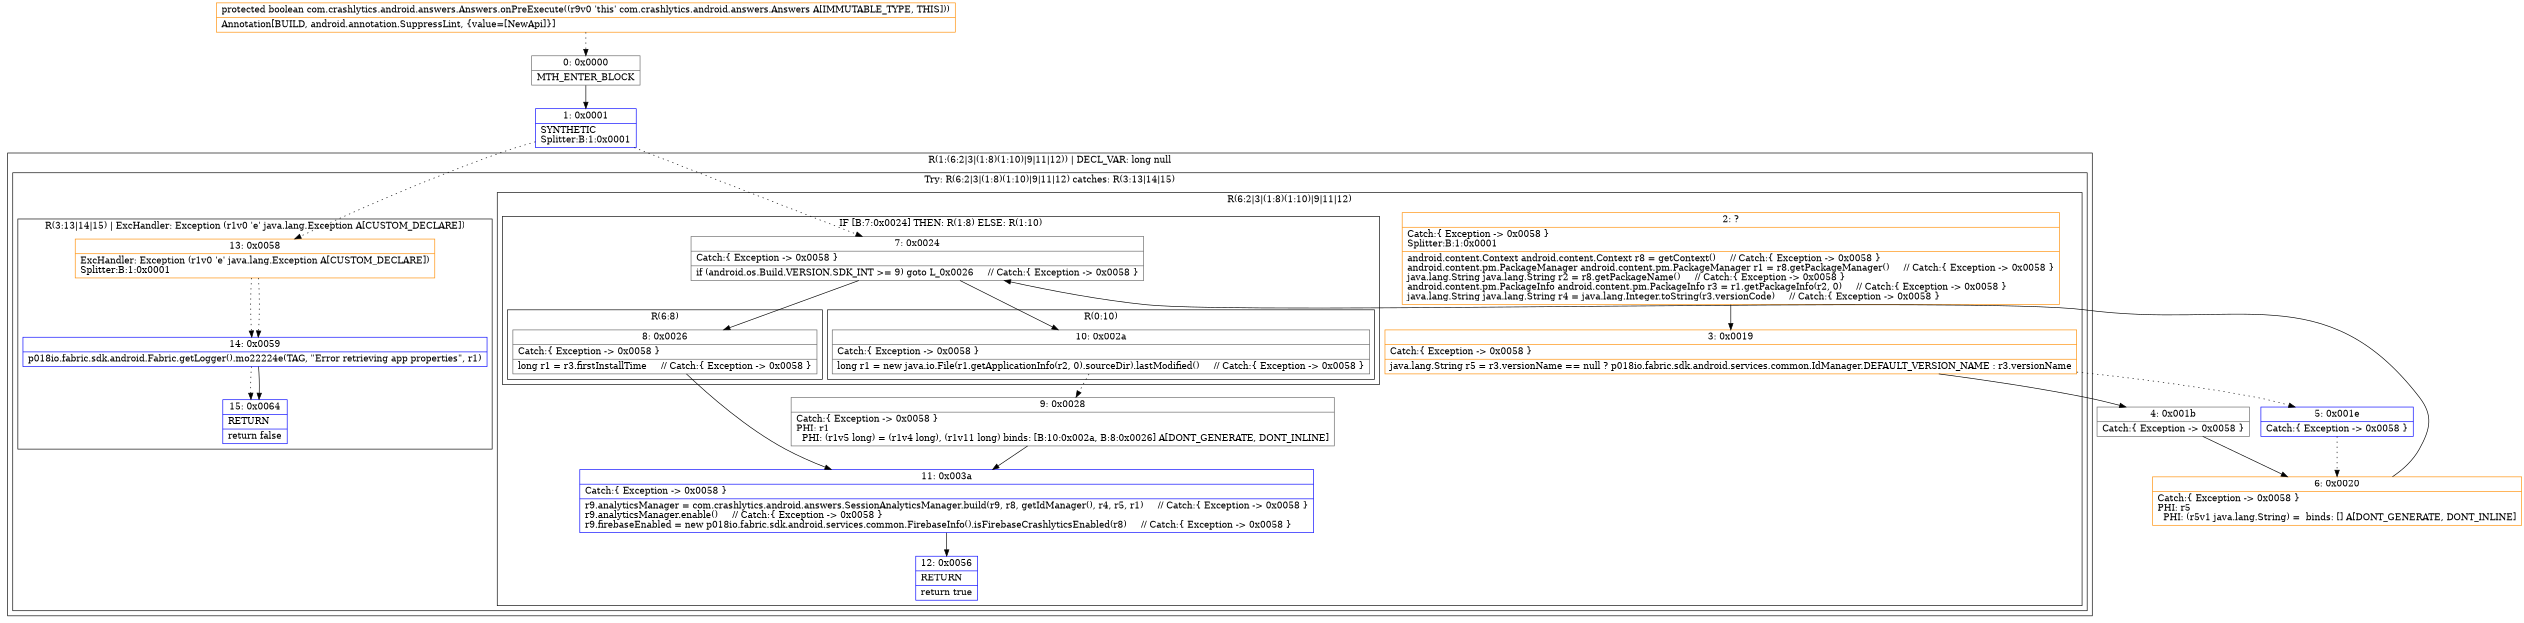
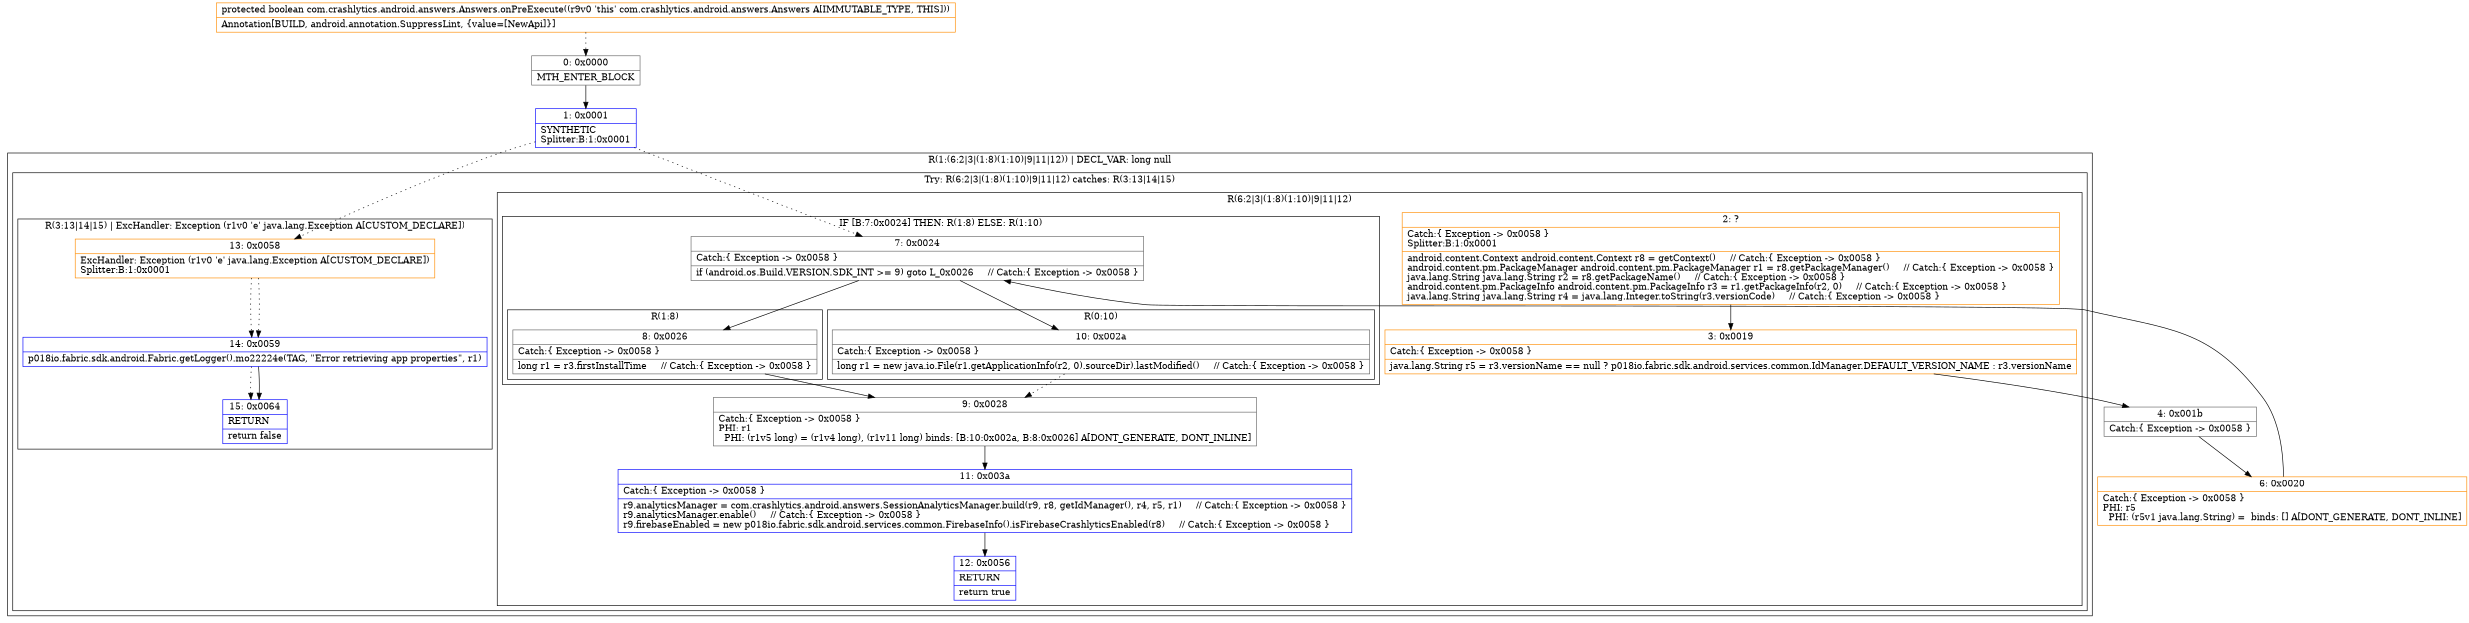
  digraph {
    node [color=gray40 shape=record]
    edge [style=solid]
    n1 [label="{8\:\ 0x0026|Catch:\{ Exception \-\> 0x0058 \}\l|long r1 = r3.firstInstallTime     \/\/ Catch:\{ Exception \-\> 0x0058 \}\l}"]
    n2 [label="{10\:\ 0x002a|Catch:\{ Exception \-\> 0x0058 \}\l|long r1 = new java.io.File(r1.getApplicationInfo(r2, 0).sourceDir).lastModified()     \/\/ Catch:\{ Exception \-\> 0x0058 \}\l}"]
    n3 [label="{7\:\ 0x0024|Catch:\{ Exception \-\> 0x0058 \}\l|if (android.os.Build.VERSION.SDK_INT \>= 9) goto L_0x0026     \/\/ Catch:\{ Exception \-\> 0x0058 \}\l}"]
    n4 [color=darkorange label="{2\:\ ?|Catch:\{ Exception \-\> 0x0058 \}\lSplitter:B:1:0x0001\l|android.content.Context android.content.Context r8 = getContext()     \/\/ Catch:\{ Exception \-\> 0x0058 \}\landroid.content.pm.PackageManager android.content.pm.PackageManager r1 = r8.getPackageManager()     \/\/ Catch:\{ Exception \-\> 0x0058 \}\ljava.lang.String java.lang.String r2 = r8.getPackageName()     \/\/ Catch:\{ Exception \-\> 0x0058 \}\landroid.content.pm.PackageInfo android.content.pm.PackageInfo r3 = r1.getPackageInfo(r2, 0)     \/\/ Catch:\{ Exception \-\> 0x0058 \}\ljava.lang.String java.lang.String r4 = java.lang.Integer.toString(r3.versionCode)     \/\/ Catch:\{ Exception \-\> 0x0058 \}\l}"]
    n5 [color=darkorange label="{3\:\ 0x0019|Catch:\{ Exception \-\> 0x0058 \}\l|java.lang.String r5 = r3.versionName == null ? p018io.fabric.sdk.android.services.common.IdManager.DEFAULT_VERSION_NAME : r3.versionName\l}"]
    n6 [label="{9\:\ 0x0028|Catch:\{ Exception \-\> 0x0058 \}\lPHI: r1 \l  PHI: (r1v5 long) = (r1v4 long), (r1v11 long) binds: [B:10:0x002a, B:8:0x0026] A[DONT_GENERATE, DONT_INLINE]\l}"]
    n7 [color=blue label="{11\:\ 0x003a|Catch:\{ Exception \-\> 0x0058 \}\l|r9.analyticsManager = com.crashlytics.android.answers.SessionAnalyticsManager.build(r9, r8, getIdManager(), r4, r5, r1)     \/\/ Catch:\{ Exception \-\> 0x0058 \}\lr9.analyticsManager.enable()     \/\/ Catch:\{ Exception \-\> 0x0058 \}\lr9.firebaseEnabled = new p018io.fabric.sdk.android.services.common.FirebaseInfo().isFirebaseCrashlyticsEnabled(r8)     \/\/ Catch:\{ Exception \-\> 0x0058 \}\l}"]
    n8 [color=blue label="{12\:\ 0x0056|RETURN\l|return true\l}"]
    n9 [color=darkorange label="{13\:\ 0x0058|ExcHandler: Exception (r1v0 'e' java.lang.Exception A[CUSTOM_DECLARE])\lSplitter:B:1:0x0001\l}"]
    n10 [color=blue label="{14\:\ 0x0059|p018io.fabric.sdk.android.Fabric.getLogger().mo22224e(TAG, \"Error retrieving app properties\", r1)\l}"]
    n11 [color=blue label="{15\:\ 0x0064|RETURN\l|return false\l}"]
    n12 [label="{4\:\ 0x001b|Catch:\{ Exception \-\> 0x0058 \}\l}"]
-   n13 [color=blue label="{5\:\ 0x001e|Catch:\{ Exception \-\> 0x0058 \}\l}"]
    n14 [color=darkorange label="{6\:\ 0x0020|Catch:\{ Exception \-\> 0x0058 \}\lPHI: r5 \l  PHI: (r5v1 java.lang.String) =  binds: [] A[DONT_GENERATE, DONT_INLINE]\l}"]
    n15 [label="{0\:\ 0x0000|MTH_ENTER_BLOCK\l}"]
    n16 [color=blue label="{1\:\ 0x0001|SYNTHETIC\lSplitter:B:1:0x0001\l}"]
    n17 [color=darkorange label="{protected boolean com.crashlytics.android.answers.Answers.onPreExecute((r9v0 'this' com.crashlytics.android.answers.Answers A[IMMUTABLE_TYPE, THIS]))  | Annotation[BUILD, android.annotation.SuppressLint, \{value=[NewApi]\}]\l}"]
    subgraph cluster_1 {
      label="R(1:(6:2|3|(1:8)(1:10)|9|11|12)) | DECL_VAR: long null\l"
      subgraph cluster_2 {
        label="Try: R(6:2|3|(1:8)(1:10)|9|11|12) catches: R(3:13|14|15)"
        subgraph cluster_3 {
          label="R(6:2|3|(1:8)(1:10)|9|11|12)"
          n4
          n5
          n6
          n7
          n8
          subgraph cluster_4 {
            label="IF [B:7:0x0024] THEN: R(1:8) ELSE: R(1:10)"
            n3
            subgraph cluster_5 {
-             label="R(6:8)"
+             label="R(1:8)"
              n1
            }
            subgraph cluster_6 {
              label="R(0:10)"
              n2
            }
          }
        }
        subgraph cluster_7 {
          label="R(3:13|14|15) | ExcHandler: Exception (r1v0 'e' java.lang.Exception A[CUSTOM_DECLARE])\l"
          n9
          n10
          n11
        }
      }
    }
    subgraph cluster_8 {
      label="R(3:13|14|15) | ExcHandler: Exception (r1v0 'e' java.lang.Exception A[CUSTOM_DECLARE])\l"
    }
-   n1 -> n7
+   n1 -> n6
    n2 -> n6 [style=dotted]
    n3 -> n1
    n3 -> n2
    n4 -> n5
    n5 -> n12
-   n5 -> n13 [style=dotted]
    n6 -> n7
    n7 -> n8
    n9 -> n10 [style=dotted]
    n9 -> n10 [style=dotted]
    n10 -> n11 [style=dotted]
    n10 -> n11
    n12 -> n14
-   n13 -> n14 [style=dotted]
    n14 -> n3
    n15 -> n16
    n16 -> n3 [style=dotted]
    n16 -> n9 [style=dotted]
    n17 -> n15 [style=dotted]
  }
